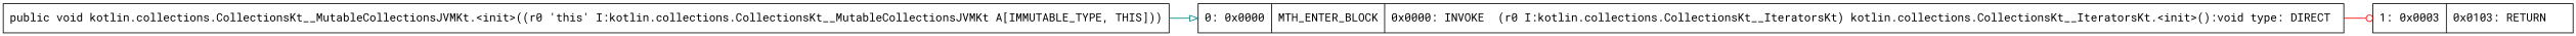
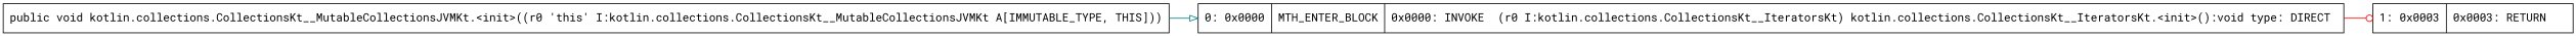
  digraph {
    rankdir=LR
    fontname="Roboto Mono"
    node [shape=record fontname="Roboto Mono"]
    edge [fontname="Roboto Mono"]
    n1 [label="{0\:\ 0x0000|MTH_ENTER_BLOCK\l|0x0000: INVOKE  (r0 I:kotlin.collections.CollectionsKt__IteratorsKt) kotlin.collections.CollectionsKt__IteratorsKt.\<init\>():void type: DIRECT \l}"]
-   n2 [label="{1\:\ 0x0003|0x0103: RETURN   \l}"]
+   n2 [label="{1\:\ 0x0003|0x0003: RETURN   \l}"]
    n3 [label="{public void kotlin.collections.CollectionsKt__MutableCollectionsJVMKt.\<init\>((r0 'this' I:kotlin.collections.CollectionsKt__MutableCollectionsJVMKt A[IMMUTABLE_TYPE, THIS])) }"]
    n1 -> n2 [color=red arrowhead=odot]
    n3 -> n1 [color=teal arrowhead=onormal]
  }
